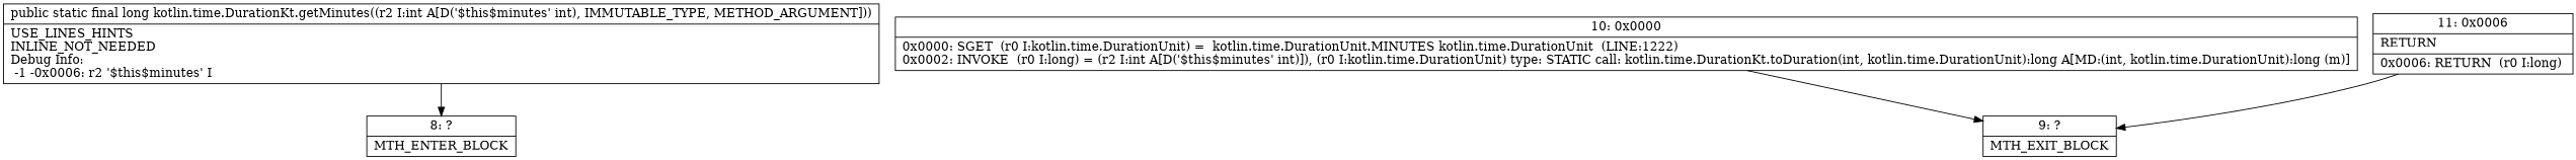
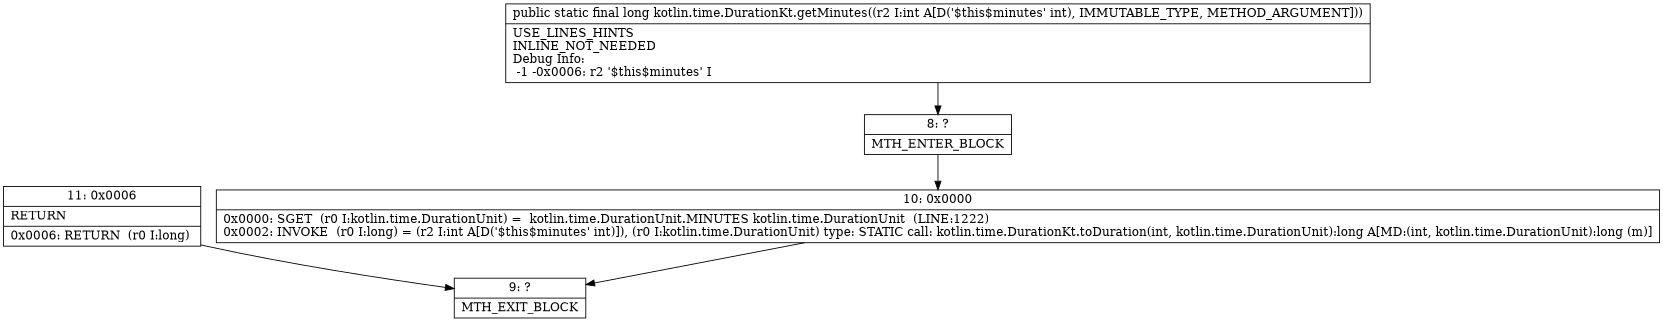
  digraph {
    node [shape=record]
    n1 [label="{8\:\ ?|MTH_ENTER_BLOCK\l}"]
    n2 [label="{10\:\ 0x0000|0x0000: SGET  (r0 I:kotlin.time.DurationUnit) =  kotlin.time.DurationUnit.MINUTES kotlin.time.DurationUnit  (LINE:1222)\l0x0002: INVOKE  (r0 I:long) = (r2 I:int A[D('$this$minutes' int)]), (r0 I:kotlin.time.DurationUnit) type: STATIC call: kotlin.time.DurationKt.toDuration(int, kotlin.time.DurationUnit):long A[MD:(int, kotlin.time.DurationUnit):long (m)]\l}"]
    n3 [label="{9\:\ ?|MTH_EXIT_BLOCK\l}"]
    n4 [label="{11\:\ 0x0006|RETURN\l|0x0006: RETURN  (r0 I:long) \l}"]
    n5 [label="{public static final long kotlin.time.DurationKt.getMinutes((r2 I:int A[D('$this$minutes' int), IMMUTABLE_TYPE, METHOD_ARGUMENT]))  | USE_LINES_HINTS\lINLINE_NOT_NEEDED\lDebug Info:\l  \-1 \-0x0006: r2 '$this$minutes' I\l}"]
+   n1 -> n2
    n2 -> n3
    n4 -> n3
    n5 -> n1
  }
